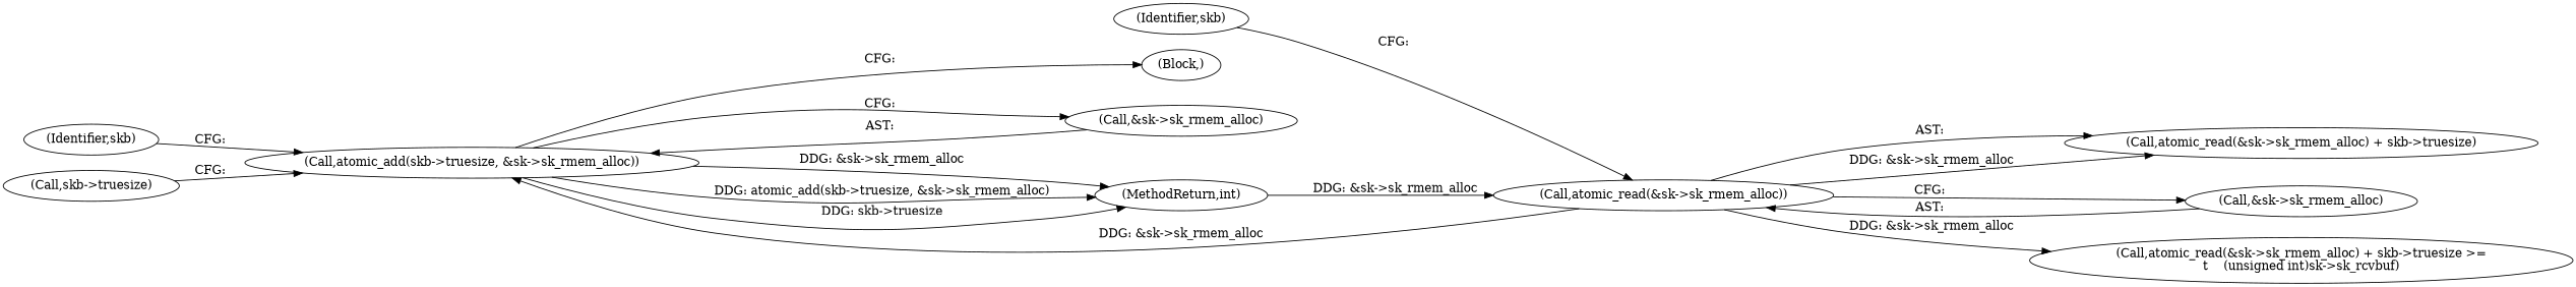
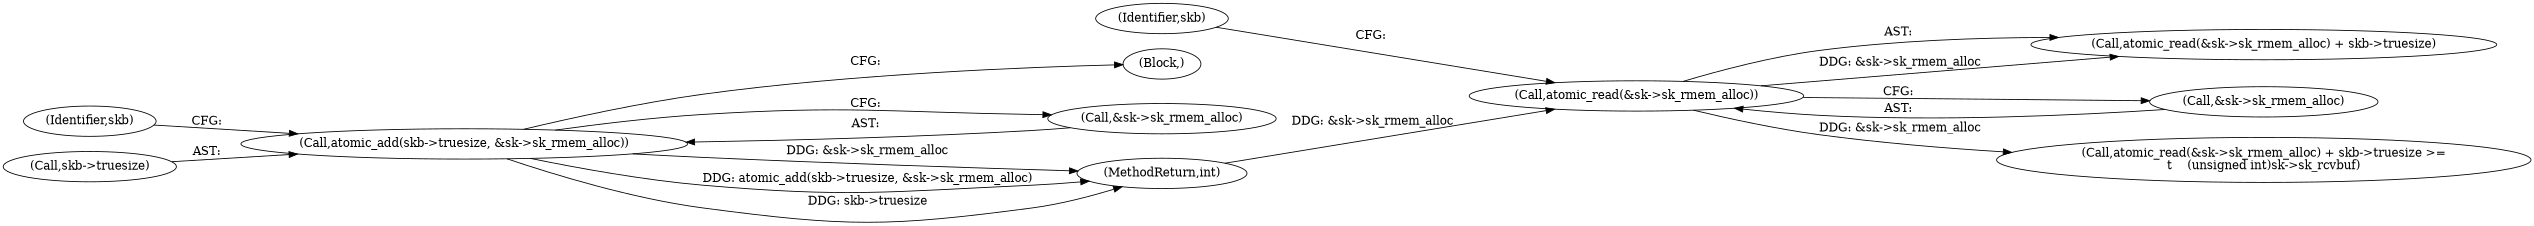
  digraph {
    rankdir=LR
    n1 [label="(Call,atomic_add(skb->truesize, &sk->sk_rmem_alloc))"]
    n2 [label="(Block,)"]
    n3 [label="(Call,&sk->sk_rmem_alloc)"]
    n4 [label="(MethodReturn,int)"]
    n5 [label="(Call,atomic_read(&sk->sk_rmem_alloc))"]
    n6 [label="(Call,atomic_read(&sk->sk_rmem_alloc) + skb->truesize)"]
    n7 [label="(Call,&sk->sk_rmem_alloc)"]
    n8 [label="(Call,atomic_read(&sk->sk_rmem_alloc) + skb->truesize >=\n\t    (unsigned int)sk->sk_rcvbuf)"]
    n9 [label="(Identifier,skb)"]
    n10 [label="(Identifier,skb)"]
    n11 [label="(Call,skb->truesize)"]
    n1 -> n2 [label="CFG: "]
    n1 -> n3 [label="CFG: "]
    n1 -> n4 [label="DDG: &sk->sk_rmem_alloc"]
    n1 -> n4 [label="DDG: atomic_add(skb->truesize, &sk->sk_rmem_alloc)"]
    n1 -> n4 [label="DDG: skb->truesize"]
    n3 -> n1 [label="AST: "]
    n4 -> n5 [label="DDG: &sk->sk_rmem_alloc"]
-   n5 -> n1 [label="DDG: &sk->sk_rmem_alloc"]
    n5 -> n6 [label="AST: "]
    n5 -> n6 [label="DDG: &sk->sk_rmem_alloc"]
    n5 -> n7 [label="CFG: "]
    n5 -> n8 [label="DDG: &sk->sk_rmem_alloc"]
    n7 -> n5 [label="AST: "]
    n9 -> n5 [label="CFG: "]
    n10 -> n1 [label="CFG: "]
-   n11 -> n1 [label="CFG: "]
+   n11 -> n1 [label="AST: "]
  }
